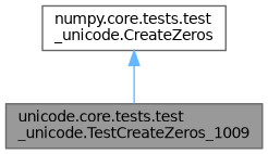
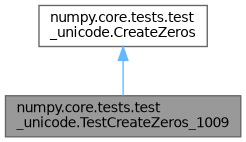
  digraph {
    node [color=gray40 fontname=Helvetica fontsize=10 shape=box style=filled]
-   n1 [fillcolor=grey60 fontcolor=black height=0.2 label="unicode.core.tests.test\l_unicode.TestCreateZeros_1009" width=0.4]
+   n1 [fillcolor=grey60 fontcolor=black height=0.2 label="numpy.core.tests.test\l_unicode.TestCreateZeros_1009" width=0.4]
    n2 [fillcolor=white height=0.2 label="numpy.core.tests.test\l_unicode.CreateZeros" width=0.4]
    n2 -> n1 [color=steelblue1 dir=back fontname=Helvetica fontsize=10 labelfontname=Helvetica labelfontsize=10 style=solid]
  }
